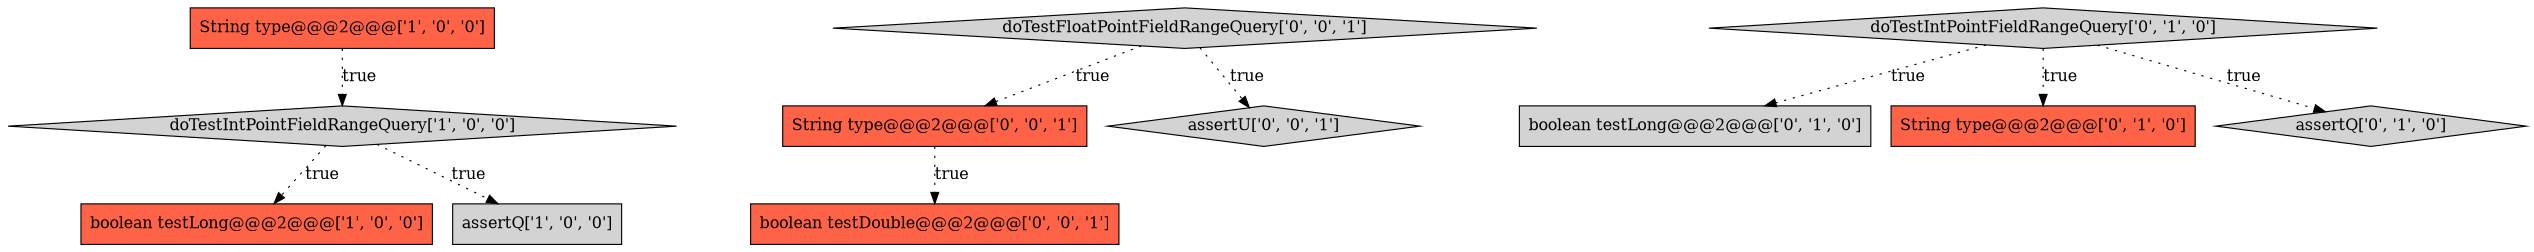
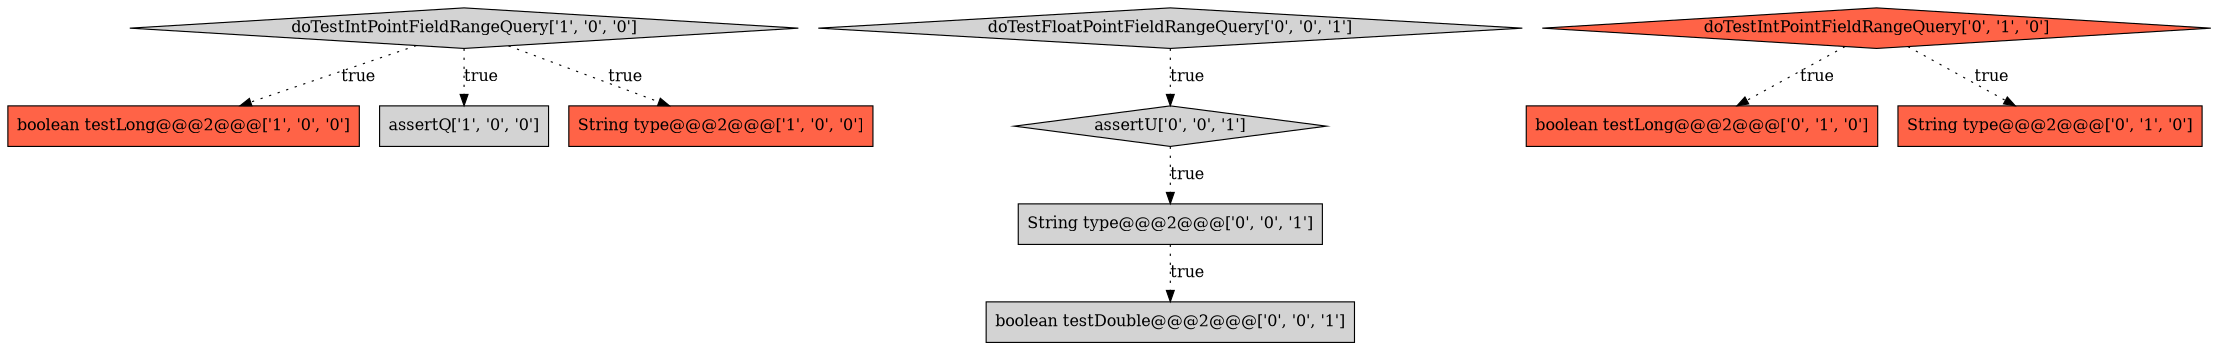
  digraph {
    node [fillcolor=tomato shape=box style=filled]
    edge [style=dotted]
    n1 [label="boolean testLong@@@2@@@['1', '0', '0']"]
    n2 [fillcolor=lightgray label="doTestIntPointFieldRangeQuery['1', '0', '0']" shape=diamond]
    n3 [fillcolor=lightgray label="assertQ['1', '0', '0']"]
    n4 [label="String type@@@2@@@['1', '0', '0']"]
-   n5 [label="boolean testDouble@@@2@@@['0', '0', '1']"]
-   n6 [fillcolor=lightgray label="doTestIntPointFieldRangeQuery['0', '1', '0']" shape=diamond]
-   n7 [fillcolor=lightgray label="boolean testLong@@@2@@@['0', '1', '0']"]
+   n5 [fillcolor=lightgray label="boolean testDouble@@@2@@@['0', '0', '1']"]
+   n6 [label="doTestIntPointFieldRangeQuery['0', '1', '0']" shape=diamond]
+   n7 [label="boolean testLong@@@2@@@['0', '1', '0']"]
    n8 [label="String type@@@2@@@['0', '1', '0']"]
-   n9 [fillcolor=lightgray label="assertQ['0', '1', '0']" shape=diamond]
    n10 [fillcolor=lightgray label="doTestFloatPointFieldRangeQuery['0', '0', '1']" shape=diamond]
-   n11 [label="String type@@@2@@@['0', '0', '1']"]
+   n11 [fillcolor=lightgray label="String type@@@2@@@['0', '0', '1']"]
    n12 [fillcolor=lightgray label="assertU['0', '0', '1']" shape=diamond]
    n2 -> n1 [label=true]
    n2 -> n3 [label=true]
-   n4 -> n2 [label=true]
+   n2 -> n4 [label=true]
    n6 -> n7 [label=true]
    n6 -> n8 [label=true]
-   n6 -> n9 [label=true]
-   n10 -> n11 [label=true]
+   n12 -> n11 [label=true]
    n10 -> n12 [label=true]
    n11 -> n5 [label=true]
  }
